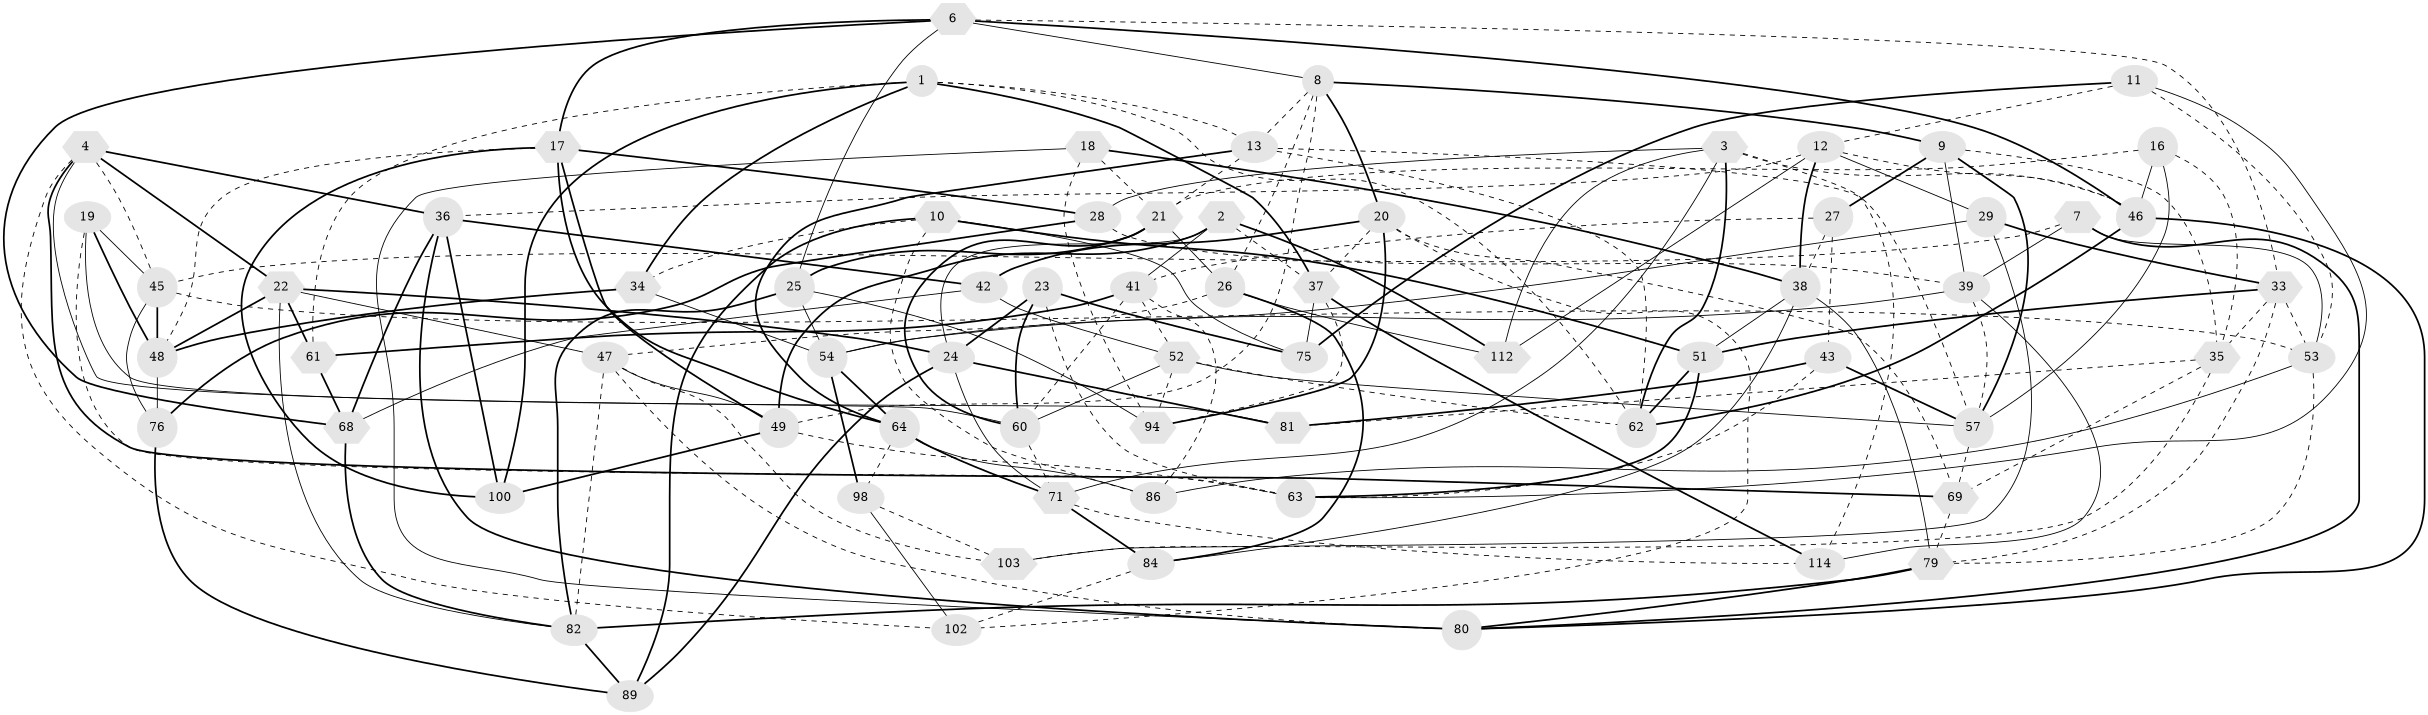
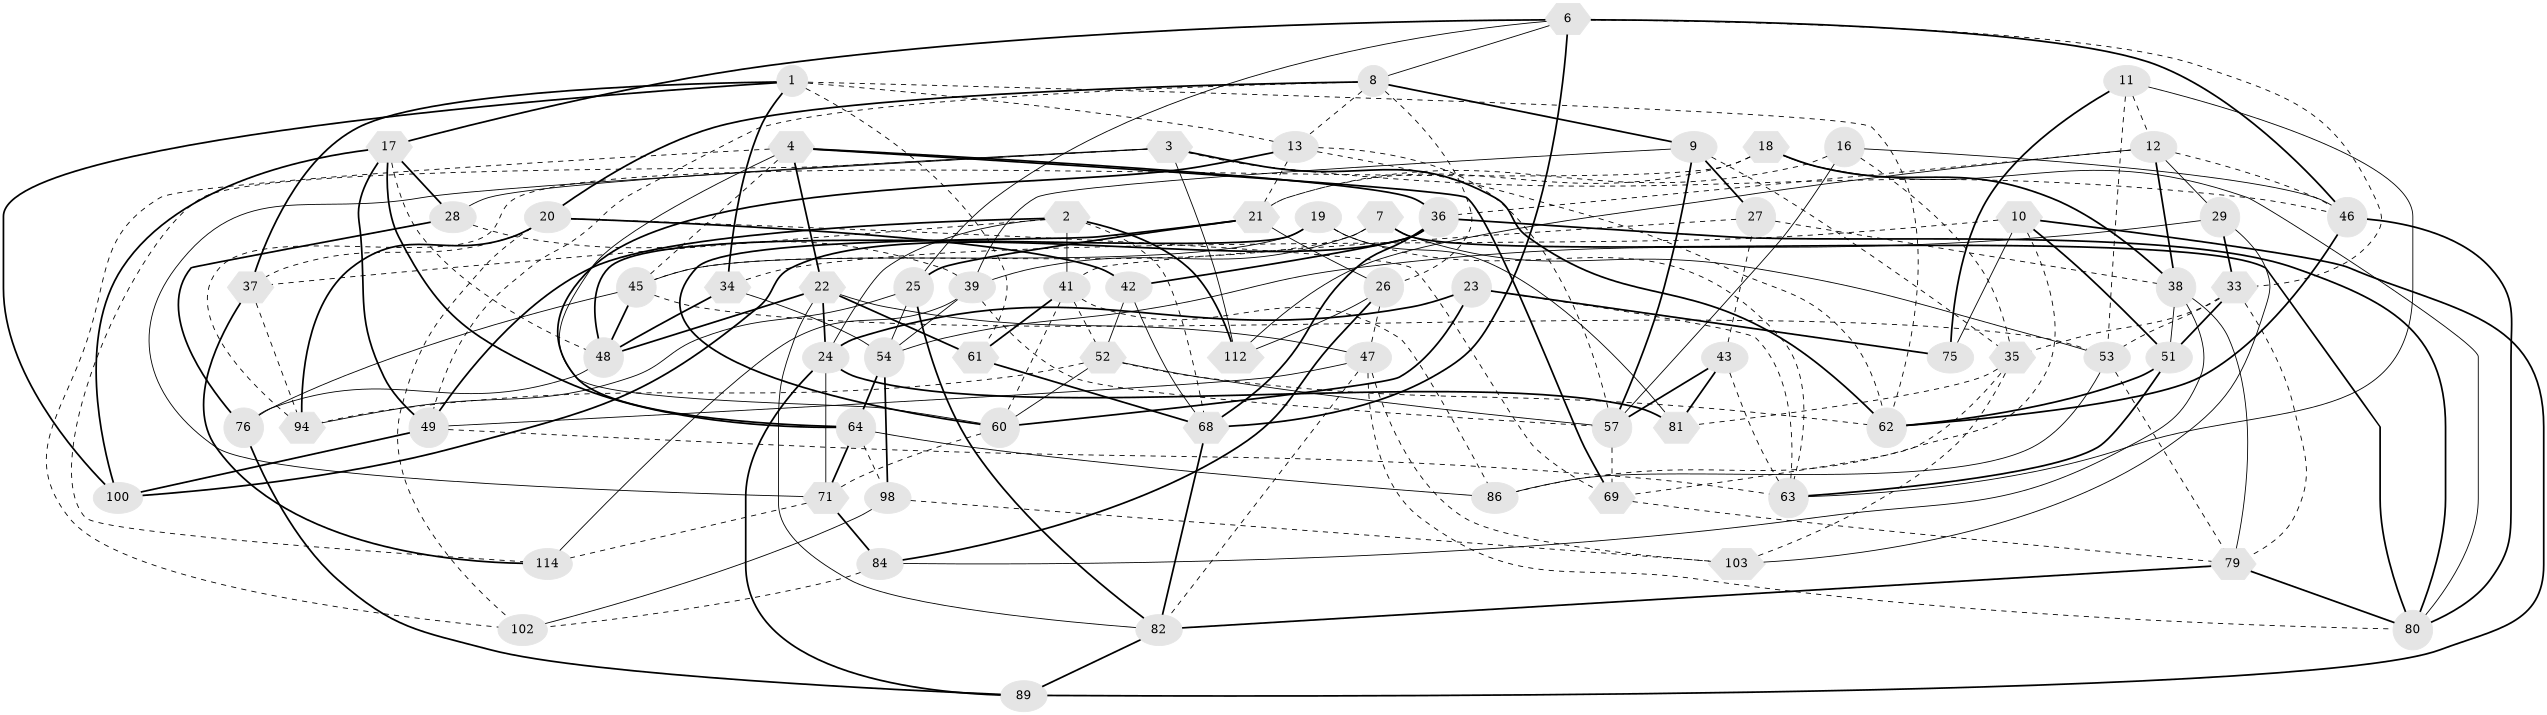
  graph {
    node [color=gray90 shape=ellipse style=filled]
    edge [style=bold]
    1 [shape=circle super="+92"]
    13 [super="+31"]
    34 [shape=hexagon]
    37 [shape=hexagon super="+59"]
    61 [shape=hexagon]
    62 [shape=circle super="+96"]
    100
    57 [shape=circle super="+71"]
    21 [shape=hexagon super="+99"]
    64 [shape=circle super="+88"]
    48 [shape=circle super="+108"]
    54 [shape=circle super="+110"]
    114
    75
    94 [shape=hexagon super="+106"]
    68 [shape=hexagon super="+85"]
    2 [shape=hexagon super="+5"]
    24 [super="+66"]
    41 [super="+91"]
    49 [shape=circle super="+74"]
    112 [shape=hexagon]
    n22 [label=71 shape=hexagon super="+111"]
    89
    81 [shape=hexagon]
    60 [shape=circle super="+83"]
    86
    52 [shape=hexagon super="+73"]
    63 [shape=circle super="+104"]
    82 [super="+109"]
    3 [shape=hexagon super="+55"]
    28
    46 [shape=circle super="+95"]
    39 [super="+50"]
    76 [shape=circle]
    80 [shape=circle super="+107"]
    84
    4 [shape=hexagon super="+67"]
    22 [shape=hexagon super="+32"]
    36 [shape=circle super="+44"]
    45 [shape=circle super="+93"]
    69 [shape=hexagon super="+87"]
    102
    47 [super="+56"]
    42
    53 [super="+65"]
    79 [shape=hexagon super="+90"]
    6 [shape=hexagon super="+14"]
    8 [shape=circle super="+30"]
    17 [shape=hexagon super="+101"]
    25 [shape=circle super="+58"]
    33 [shape=hexagon super="+40"]
    9
    20 [super="+72"]
    26 [shape=circle super="+113"]
    35 [shape=hexagon super="+78"]
    51 [super="+97"]
    7 [shape=hexagon]
    27 [shape=circle]
    38 [shape=circle super="+105"]
    43
    103 [shape=hexagon]
    10 [shape=hexagon super="+15"]
    12 [super="+70"]
    29 [shape=circle]
    11
    98
    16 [shape=circle]
    18 [shape=hexagon]
    19
    23 [shape=circle]
    1 -- 13 [style=dashed]
    1 -- 34
    1 -- 37
    1 -- 61 [style=dashed]
    1 -- 62 [style=dashed]
    1 -- 100
    13 -- 62 [style=dashed]
    13 -- 57 [style=dashed]
    13 -- 21 [style=dashed]
    13 -- 64
    34 -- 48
    34 -- 54 [style=solid]
    37 -- 114
-   37 -- 75 [style=solid]
    37 -- 94 [style=dashed]
    61 -- 68
    57 -- 69 [style=dashed]
    21 -- 60
    21 -- 25
    21 -- 26 [style=solid]
    64 -- n22
    64 -- 86 [style=solid]
    64 -- 98 [style=dashed]
    48 -- 76 [style=solid]
    54 -- 64
    54 -- 98
    68 -- 82
    2 -- 37 [style=dashed]
+   2 -- 68 [style=dashed]
    2 -- 24 [style=solid]
    2 -- 41 [style=solid]
    2 -- 49
    2 -- 112
    24 -- n22 [style=solid]
    24 -- 89
    24 -- 81
    41 -- 61
    41 -- 60 [style=dashed]
    41 -- 86 [style=dashed]
    41 -- 52 [style=dashed]
    49 -- 100
    49 -- 63 [style=dashed]
    n22 -- 114 [style=dashed]
    n22 -- 84
    60 -- n22 [style=dashed]
    52 -- 62 [style=dashed]
    52 -- 57 [style=solid]
    52 -- 94 [style=dashed]
    52 -- 60 [style=solid]
    82 -- 89
    3 -- 62
    3 -- 114 [style=dashed]
    3 -- 112 [style=solid]
    3 -- n22 [style=solid]
    3 -- 28 [style=solid]
    3 -- 46 [style=dashed]
    28 -- 39 [style=dashed]
    28 -- 76
    46 -- 62
    46 -- 80
    39 -- 57 [style=dashed]
    39 -- 54 [style=solid]
    39 -- 114 [style=solid]
    76 -- 89
    84 -- 102 [style=dashed]
    4 -- 60 [style=solid]
    4 -- 22
    4 -- 36
    4 -- 45 [style=dashed]
    4 -- 69
    4 -- 102 [style=dashed]
    22 -- 61
    22 -- 48
    22 -- 24
    22 -- 82 [style=solid]
    22 -- 47 [style=solid]
    36 -- 100
    36 -- 68
    36 -- 80
    36 -- 42
    45 -- 48
    45 -- 76 [style=solid]
    45 -- 53 [style=dashed]
    69 -- 79 [style=dashed]
    47 -- 49 [style=solid]
    47 -- 82 [style=dashed]
    47 -- 80 [style=dashed]
    47 -- 103 [style=dashed]
    42 -- 68 [style=solid]
    42 -- 52 [style=solid]
    53 -- 86 [style=solid]
    53 -- 79 [style=dashed]
    79 -- 82
    79 -- 80
    6 -- 68
    6 -- 46
    6 -- 8 [style=solid]
    6 -- 17
    6 -- 25 [style=solid]
    6 -- 33 [style=dashed]
    8 -- 13 [style=dashed]
    8 -- 49 [style=dashed]
    8 -- 9
    8 -- 20
    8 -- 26 [style=dashed]
    17 -- 100
    17 -- 64
    17 -- 48 [style=dashed]
    17 -- 49
    17 -- 28
    25 -- 54 [style=solid]
    25 -- 94 [style=solid weight=2]
    25 -- 82
    33 -- 53 [style=dashed]
    33 -- 79 [style=dashed]
    33 -- 35 [style=dashed]
    33 -- 51
    9 -- 57
    9 -- 39 [style=solid]
    9 -- 35 [style=dashed]
    9 -- 27
    20 -- 37 [style=dashed]
    20 -- 94
    20 -- 69 [style=dashed]
    20 -- 102 [style=dashed]
    20 -- 42
    26 -- 112 [style=solid]
    26 -- 84
    26 -- 47 [style=dashed]
    35 -- 81 [style=dashed]
    35 -- 69 [style=dashed]
    35 -- 103 [style=dashed]
    51 -- 62
    51 -- 63
    7 -- 39 [style=solid]
    7 -- 80
    7 -- 45 [style=dashed]
    7 -- 53 [style=solid]
    27 -- 41 [style=dashed]
    27 -- 38 [style=dashed]
    27 -- 43 [style=dashed]
    38 -- 84 [style=solid]
    38 -- 79 [style=solid]
    38 -- 51 [style=solid]
    43 -- 57
    43 -- 81
    43 -- 63 [style=dashed]
    10 -- 34 [style=dashed]
    10 -- 75 [style=solid]
    10 -- 89
    10 -- 86 [style=dashed]
    10 -- 51 [weight=2]
    12 -- 112 [style=solid]
    12 -- 46 [style=dashed]
    12 -- 36 [style=dashed]
    12 -- 38
    12 -- 29 [style=solid]
    29 -- 54 [style=solid]
    29 -- 33
    29 -- 103 [style=solid]
    11 -- 75
    11 -- 63 [style=solid]
    11 -- 53 [style=dashed]
    11 -- 12 [style=dashed]
    98 -- 102 [style=solid]
    98 -- 103 [style=dashed]
    16 -- 57 [style=solid]
    16 -- 21 [style=dashed]
    16 -- 46 [style=solid]
    16 -- 35 [style=dashed]
    18 -- 21 [style=dashed]
    18 -- 94 [style=dashed]
    18 -- 80 [style=solid]
    18 -- 38
    19 -- 48
    19 -- 81 [style=solid]
    19 -- 63 [style=dashed]
    19 -- 45 [style=solid]
    23 -- 75
    23 -- 24
    23 -- 60
    23 -- 63 [style=dashed]
  }
